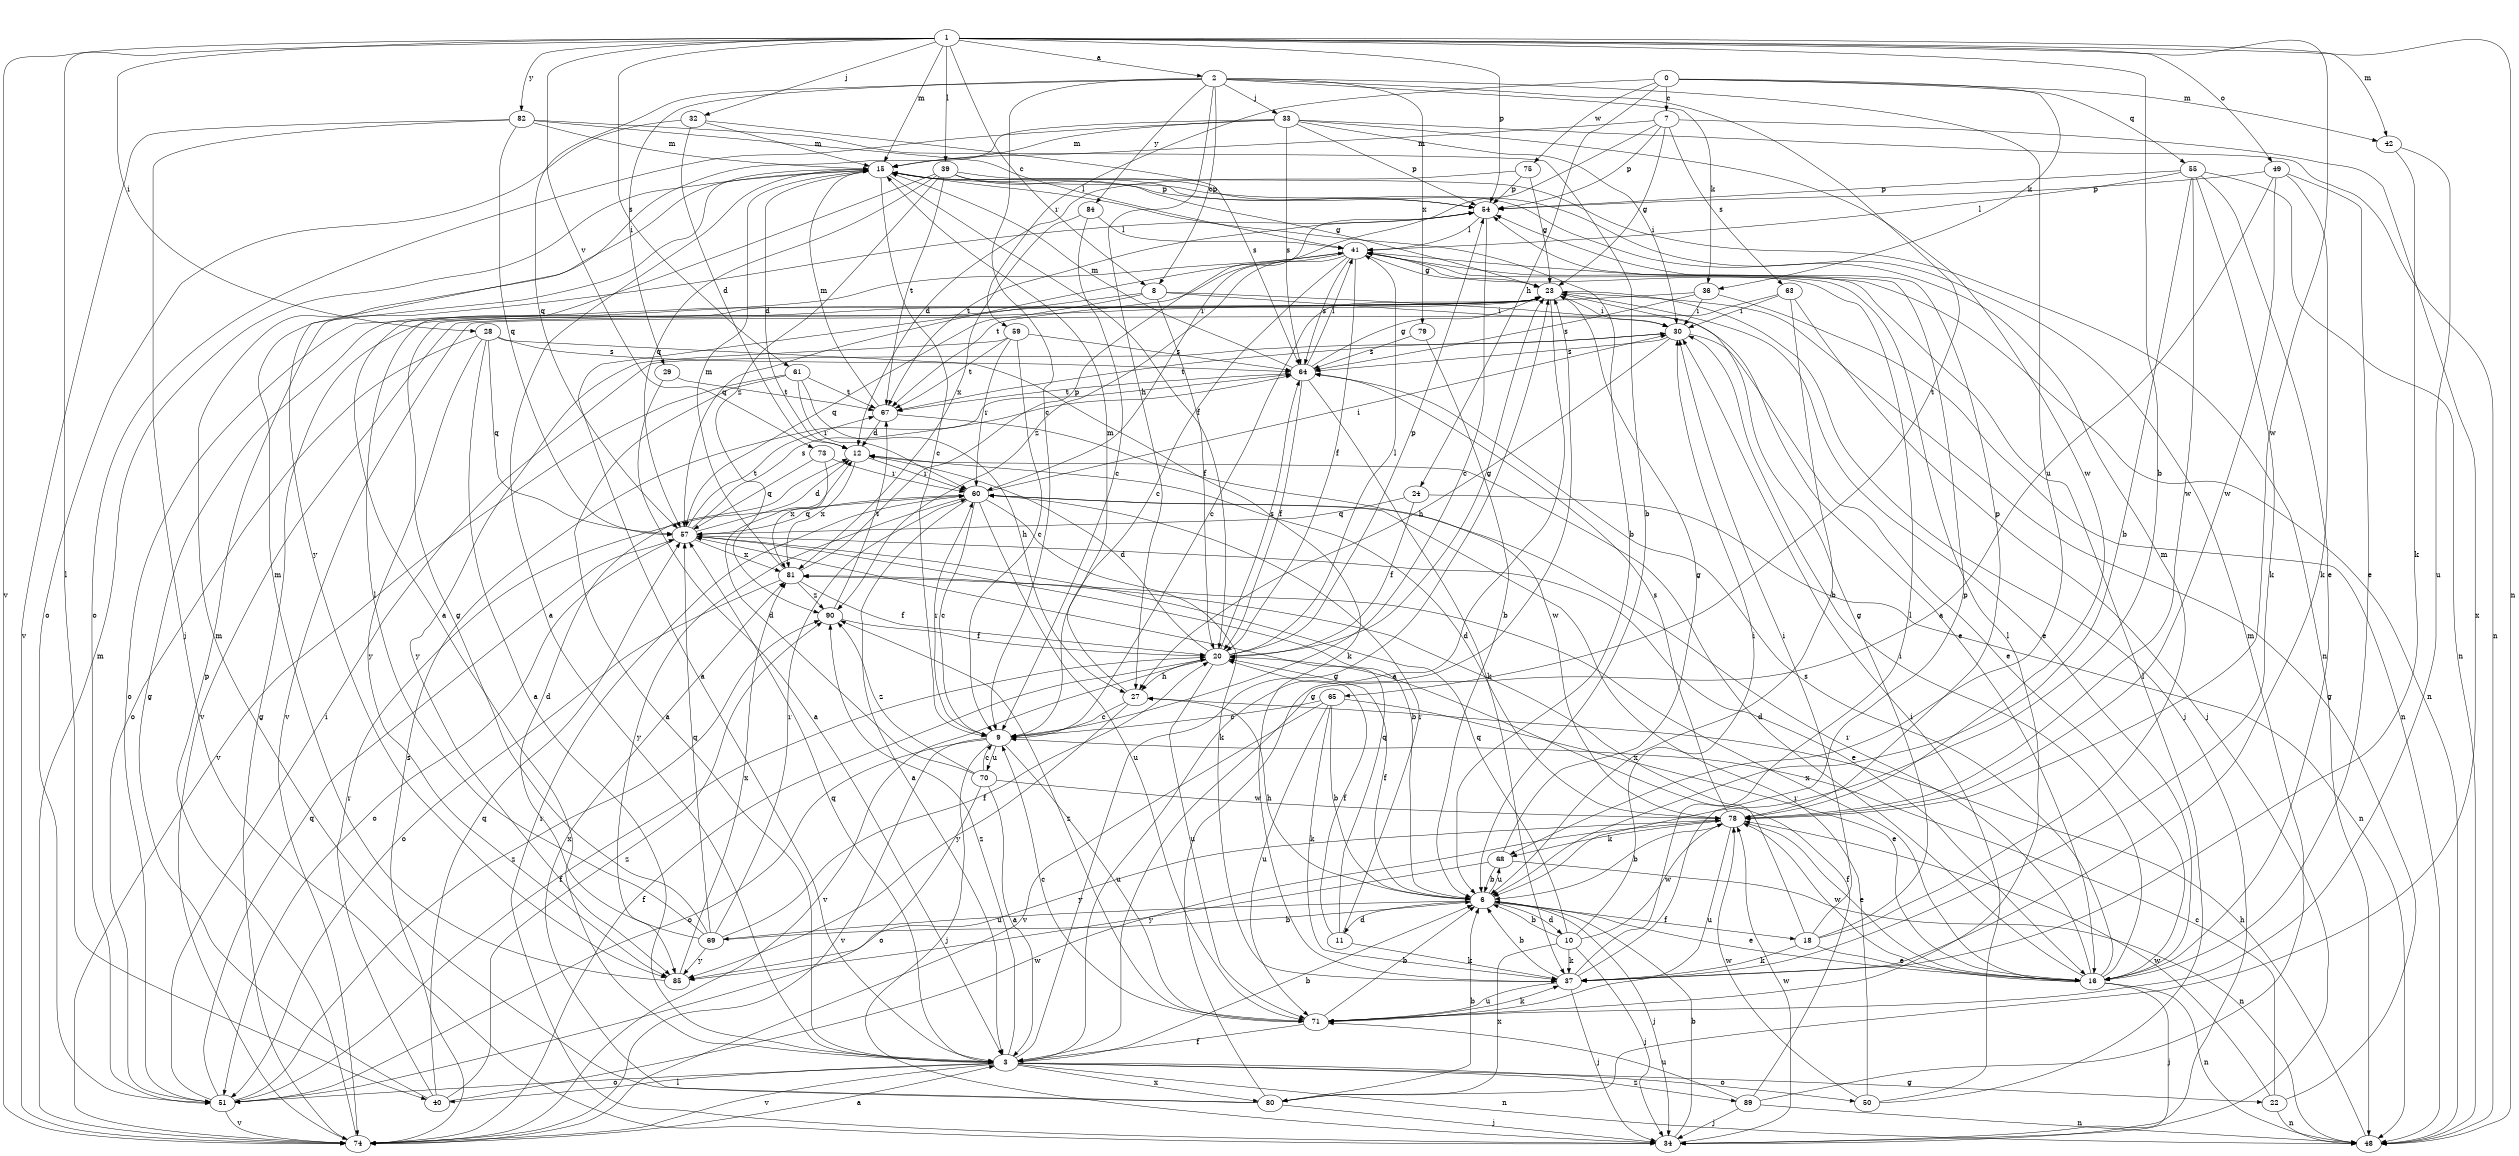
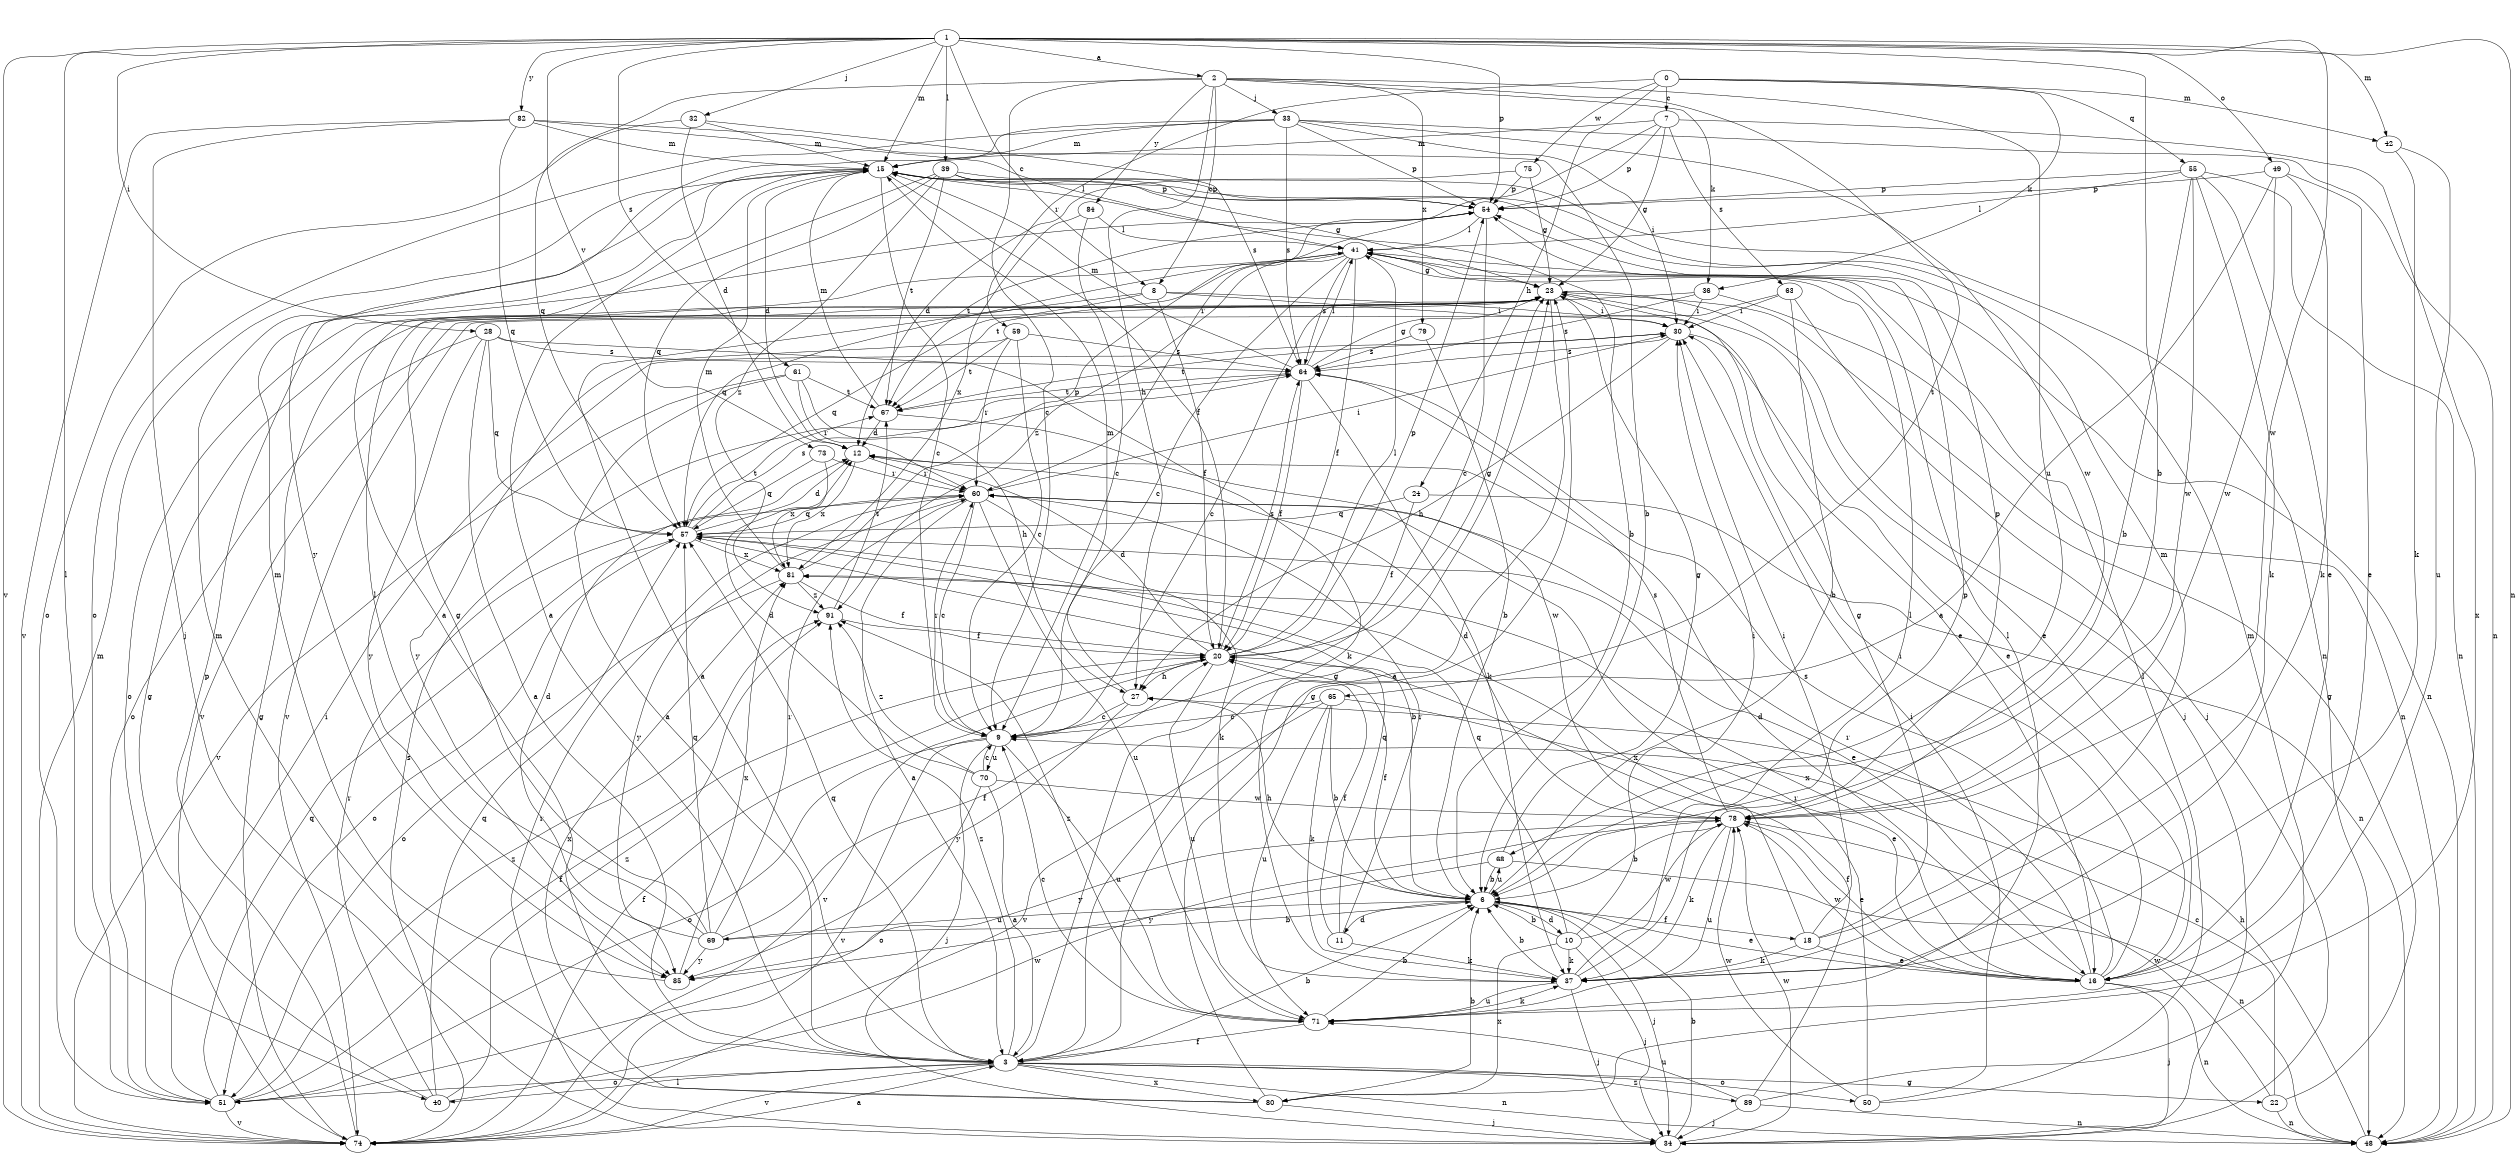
  strict digraph {
    0
    7
    24
    36
    42
    55
    59
    75
    n9 [label=15]
    54
    23
    80
    60
    63
    48
    57
    20
    74
    30
    64
    71
    37
    6
    78
    16
    41
    9
    85
    67
    12
    1
    2
    8
    28
    32
    39
    40
    49
    61
    73
    82
    27
-   29
    33
    65
    68
    79
    84
    10
    11
    18
    34
    69
    3
    51
-   90
+   90 [label=91]
    81
    70
    22
    50
    89
    0 -> 7 [label=c]
    0 -> 24 [label=h]
    0 -> 36 [label=k]
    0 -> 42 [label=m]
    0 -> 55 [label=q]
    0 -> 59 [label=r]
    0 -> 75 [label=w]
    7 -> n9 [label=m]
    7 -> 54 [label=p]
    7 -> 23 [label=g]
    7 -> 80 [label=x]
    7 -> 60 [label=r]
    7 -> 63 [label=s]
    24 -> 48 [label=n]
    24 -> 57 [label=q]
    24 -> 20 [label=f]
    36 -> 48 [label=n]
    36 -> 74 [label=v]
    36 -> 30 [label=i]
    36 -> 64 [label=s]
    42 -> 71 [label=u]
    42 -> 37 [label=k]
    55 -> 54 [label=p]
    55 -> 48 [label=n]
    55 -> 37 [label=k]
    55 -> 6 [label=b]
    55 -> 78 [label=w]
    55 -> 16 [label=e]
    55 -> 41 [label=l]
    59 -> 60 [label=r]
    59 -> 64 [label=s]
    59 -> 9 [label=c]
    59 -> 85 [label=y]
    59 -> 67 [label=t]
    75 -> 54 [label=p]
    75 -> 23 [label=g]
    75 -> 12 [label=d]
    n9 -> 54 [label=p]
    n9 -> 20 [label=f]
    n9 -> 6 [label=b]
    n9 -> 9 [label=c]
    n9 -> 12 [label=d]
    n9 -> 3 [label=a]
    54 -> 41 [label=l]
    54 -> 9 [label=c]
    54 -> 67 [label=t]
    23 -> 30 [label=i]
    23 -> 16 [label=e]
    23 -> 9 [label=c]
    23 -> 34 [label=j]
    23 -> 3 [label=a]
    23 -> 51 [label=o]
    80 -> n9 [label=m]
    80 -> 23 [label=g]
    80 -> 6 [label=b]
    80 -> 34 [label=j]
    80 -> 81 [label=x]
    60 -> 57 [label=q]
    60 -> 30 [label=i]
    60 -> 71 [label=u]
    60 -> 37 [label=k]
    60 -> 9 [label=c]
    60 -> 85 [label=y]
    60 -> 3 [label=a]
    63 -> 74 [label=v]
    63 -> 30 [label=i]
    63 -> 6 [label=b]
    63 -> 34 [label=j]
    48 -> 27 [label=h]
    57 -> 64 [label=s]
    57 -> 6 [label=b]
    57 -> 16 [label=e]
    57 -> 67 [label=t]
    57 -> 12 [label=d]
    57 -> 51 [label=o]
    57 -> 81 [label=x]
    20 -> 54 [label=p]
    20 -> 23 [label=g]
    20 -> 74 [label=v]
    20 -> 64 [label=s]
    20 -> 71 [label=u]
    20 -> 41 [label=l]
    20 -> 12 [label=d]
    20 -> 27 [label=h]
    74 -> n9 [label=m]
    74 -> 54 [label=p]
    74 -> 23 [label=g]
    74 -> 20 [label=f]
    74 -> 64 [label=s]
    74 -> 3 [label=a]
    30 -> 64 [label=s]
    30 -> 16 [label=e]
    30 -> 67 [label=t]
    30 -> 27 [label=h]
    64 -> n9 [label=m]
    64 -> 23 [label=g]
    64 -> 20 [label=f]
    64 -> 37 [label=k]
    64 -> 41 [label=l]
    64 -> 67 [label=t]
    71 -> 37 [label=k]
    71 -> 6 [label=b]
    71 -> 41 [label=l]
    71 -> 9 [label=c]
    71 -> 3 [label=f]
    71 -> 90 [label=z]
    37 -> 54 [label=p]
    37 -> 71 [label=u]
    37 -> 6 [label=b]
    37 -> 41 [label=l]
    37 -> 34 [label=j]
    6 -> 20 [label=f]
    6 -> 16 [label=e]
    6 -> 27 [label=h]
    6 -> 68 [label=u]
    6 -> 10 [label=d]
    6 -> 11 [label=d]
    6 -> 18 [label=f]
    6 -> 34 [label=j]
    6 -> 69 [label=u]
    78 -> 54 [label=p]
    78 -> 64 [label=s]
    78 -> 71 [label=u]
-   78 -> 68 [label=k]
+   78 -> 37 [label=k]
    78 -> 6 [label=b]
    78 -> 16 [label=e]
    78 -> 85 [label=y]
    78 -> 12 [label=d]
    16 -> 60 [label=r]
    16 -> 48 [label=n]
    16 -> 30 [label=i]
    16 -> 64 [label=s]
    16 -> 78 [label=w]
    16 -> 12 [label=d]
    16 -> 34 [label=j]
    16 -> 81 [label=x]
    41 -> 23 [label=g]
    41 -> 48 [label=n]
    41 -> 57 [label=q]
    41 -> 20 [label=f]
    41 -> 64 [label=s]
    41 -> 9 [label=c]
    41 -> 67 [label=t]
    41 -> 90 [label=z]
    9 -> 60 [label=r]
    9 -> 74 [label=v]
    9 -> 71 [label=u]
    9 -> 34 [label=j]
    9 -> 51 [label=o]
    9 -> 70 [label=u]
    85 -> n9 [label=m]
    85 -> 81 [label=x]
    67 -> n9 [label=m]
    67 -> 78 [label=w]
    67 -> 12 [label=d]
    12 -> 60 [label=r]
    12 -> 81 [label=x]
    1 -> 42 [label=m]
    1 -> n9 [label=m]
    1 -> 54 [label=p]
    1 -> 48 [label=n]
    1 -> 74 [label=v]
    1 -> 6 [label=b]
    1 -> 78 [label=w]
    1 -> 2 [label=a]
    1 -> 8 [label=c]
    1 -> 28 [label=i]
    1 -> 32 [label=j]
    1 -> 39 [label=l]
    1 -> 40 [label=l]
    1 -> 49 [label=o]
    1 -> 61 [label=s]
    1 -> 73 [label=v]
    1 -> 82 [label=y]
    2 -> 36 [label=k]
    2 -> 57 [label=q]
    2 -> 9 [label=c]
    2 -> 8 [label=c]
    2 -> 27 [label=h]
-   2 -> 29 [label=i]
    2 -> 33 [label=j]
    2 -> 65 [label=t]
    2 -> 68 [label=u]
    2 -> 79 [label=x]
    2 -> 84 [label=y]
    8 -> 57 [label=q]
    8 -> 20 [label=f]
    8 -> 30 [label=i]
    8 -> 16 [label=e]
    8 -> 3 [label=a]
    28 -> 57 [label=q]
    28 -> 64 [label=s]
    28 -> 37 [label=k]
    28 -> 85 [label=y]
    28 -> 3 [label=a]
    28 -> 51 [label=o]
    32 -> n9 [label=m]
    32 -> 64 [label=s]
    32 -> 12 [label=d]
    32 -> 51 [label=o]
    39 -> 54 [label=p]
    39 -> 23 [label=g]
    39 -> 48 [label=n]
    39 -> 57 [label=q]
    39 -> 67 [label=t]
    39 -> 3 [label=a]
    39 -> 90 [label=z]
    40 -> 23 [label=g]
    40 -> 60 [label=r]
    40 -> 57 [label=q]
    40 -> 78 [label=w]
    40 -> 90 [label=z]
    49 -> 54 [label=p]
    49 -> 37 [label=k]
    49 -> 78 [label=w]
    49 -> 16 [label=e]
    49 -> 3 [label=a]
    61 -> 60 [label=r]
    61 -> 74 [label=v]
    61 -> 67 [label=t]
    61 -> 27 [label=h]
    61 -> 3 [label=a]
    73 -> 60 [label=r]
    73 -> 57 [label=q]
    73 -> 81 [label=x]
    82 -> n9 [label=m]
    82 -> 57 [label=q]
    82 -> 74 [label=v]
    82 -> 6 [label=b]
    82 -> 41 [label=l]
    82 -> 34 [label=j]
    27 -> n9 [label=m]
    27 -> 9 [label=c]
    27 -> 85 [label=y]
-   29 -> 67 [label=t]
-   29 -> 3 [label=a]
    33 -> n9 [label=m]
    33 -> 54 [label=p]
    33 -> 48 [label=n]
    33 -> 30 [label=i]
    33 -> 64 [label=s]
    33 -> 78 [label=w]
    33 -> 85 [label=y]
    33 -> 51 [label=o]
    65 -> 74 [label=v]
    65 -> 71 [label=u]
    65 -> 37 [label=k]
    65 -> 6 [label=b]
    65 -> 16 [label=e]
    65 -> 9 [label=c]
    68 -> 23 [label=g]
    68 -> 48 [label=n]
    68 -> 6 [label=b]
    68 -> 85 [label=y]
    79 -> 64 [label=s]
    79 -> 6 [label=b]
    84 -> 41 [label=l]
    84 -> 9 [label=c]
    84 -> 81 [label=x]
    10 -> 80 [label=x]
    10 -> 57 [label=q]
    10 -> 30 [label=i]
    10 -> 37 [label=k]
    10 -> 6 [label=b]
    10 -> 78 [label=w]
    10 -> 34 [label=j]
    11 -> 60 [label=r]
    11 -> 57 [label=q]
    11 -> 20 [label=f]
    11 -> 37 [label=k]
    18 -> n9 [label=m]
    18 -> 23 [label=g]
    18 -> 30 [label=i]
    18 -> 37 [label=k]
    18 -> 16 [label=e]
    18 -> 81 [label=x]
    34 -> 60 [label=r]
    34 -> 6 [label=b]
    34 -> 78 [label=w]
    69 -> 23 [label=g]
    69 -> 60 [label=r]
    69 -> 57 [label=q]
    69 -> 20 [label=f]
    69 -> 6 [label=b]
    69 -> 41 [label=l]
    69 -> 85 [label=y]
    69 -> 12 [label=d]
    3 -> 23 [label=g]
    3 -> 80 [label=x]
    3 -> 48 [label=n]
    3 -> 57 [label=q]
    3 -> 74 [label=v]
    3 -> 6 [label=b]
    3 -> 40 [label=l]
    3 -> 51 [label=o]
    3 -> 90 [label=z]
    3 -> 22 [label=g]
    3 -> 50 [label=o]
    3 -> 89 [label=z]
    51 -> 57 [label=q]
    51 -> 20 [label=f]
    51 -> 74 [label=v]
    51 -> 30 [label=i]
    51 -> 90 [label=z]
    90 -> 20 [label=f]
    90 -> 67 [label=t]
    81 -> n9 [label=m]
    81 -> 54 [label=p]
    81 -> 20 [label=f]
    81 -> 51 [label=o]
    81 -> 90 [label=z]
    70 -> 78 [label=w]
    70 -> 9 [label=c]
    70 -> 12 [label=d]
    70 -> 3 [label=a]
    70 -> 51 [label=o]
    70 -> 90 [label=z]
    22 -> 23 [label=g]
    22 -> 48 [label=n]
    22 -> 78 [label=w]
    22 -> 9 [label=c]
    50 -> 60 [label=r]
    50 -> 30 [label=i]
    50 -> 78 [label=w]
    50 -> 41 [label=l]
    89 -> n9 [label=m]
    89 -> 48 [label=n]
    89 -> 20 [label=f]
    89 -> 71 [label=u]
    89 -> 34 [label=j]
  }
